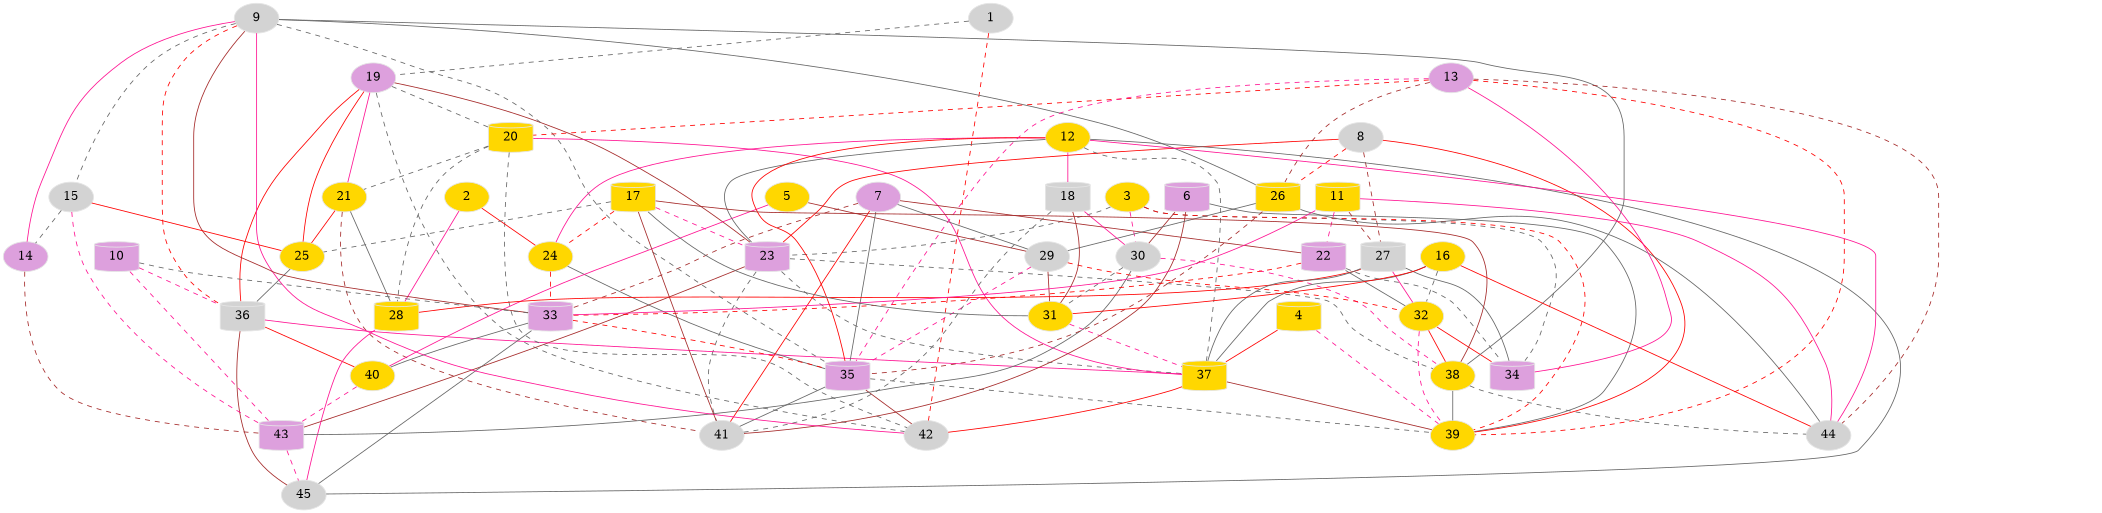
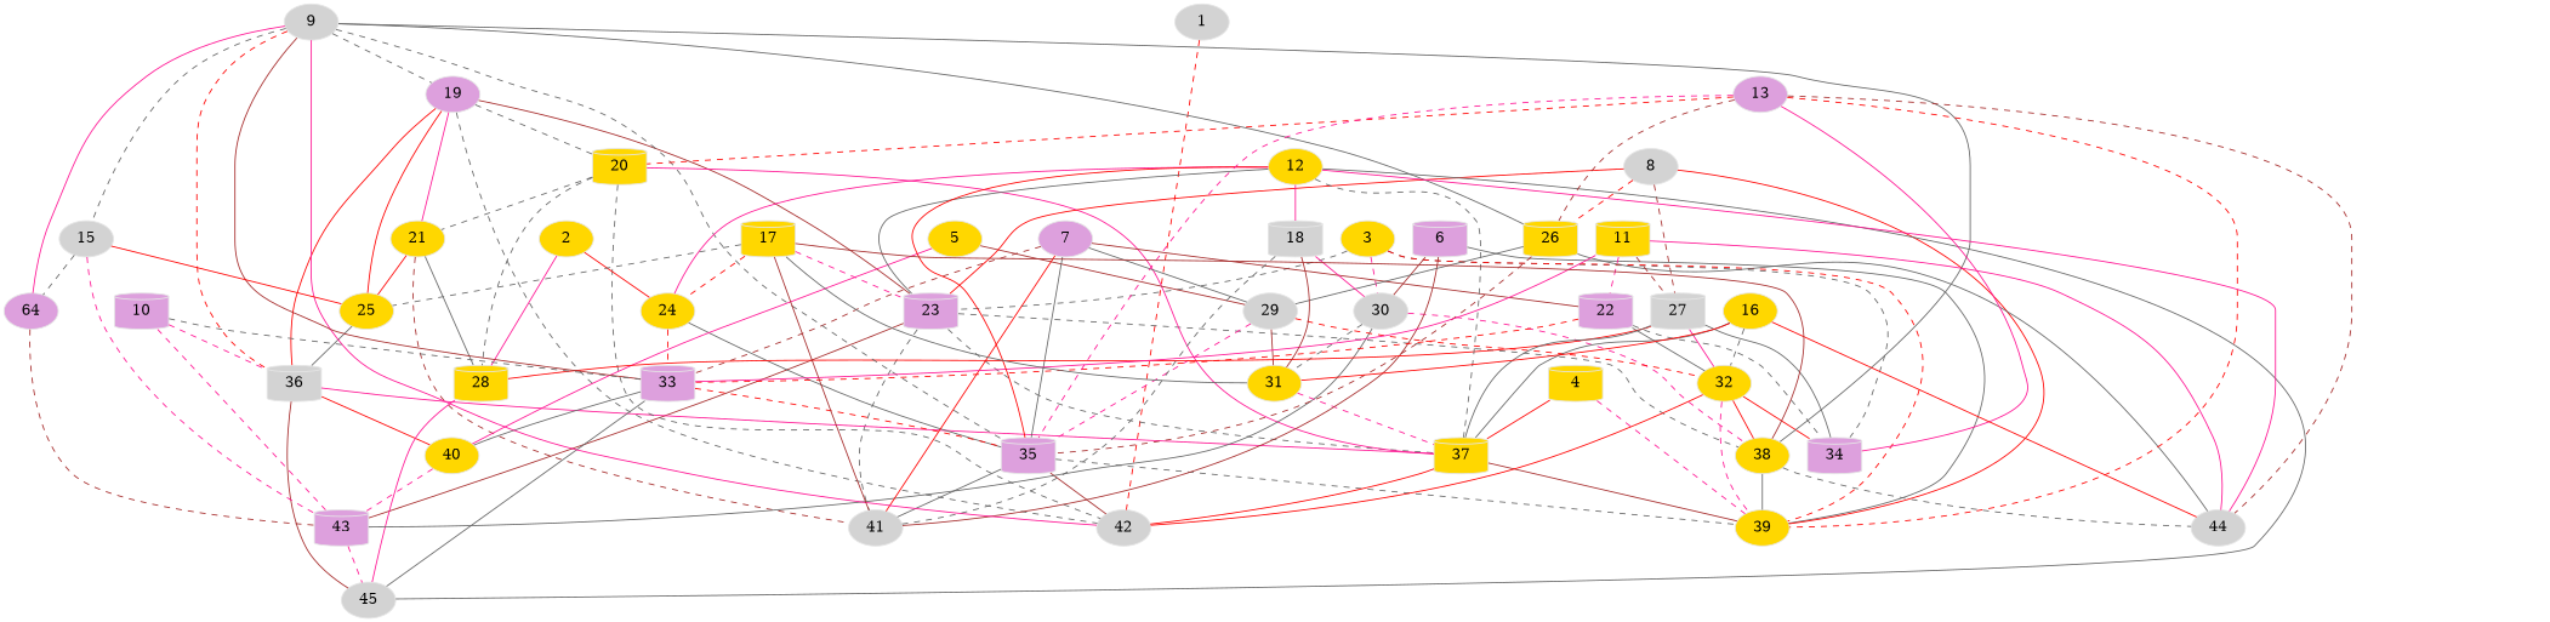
  graph {
    node [color=gray90 fillcolor=gold shape=ellipse style=filled]
    edge [color=gray40 style=solid weight=1.0]
    1 [fillcolor=lightgrey]
    19 [fillcolor=plum]
    42 [fillcolor=lightgrey]
    23 [fillcolor=plum shape=cylinder]
    36 [fillcolor=lightgrey shape=cylinder]
    20 [shape=cylinder]
    25
    21
    2
    24
    28 [shape=cylinder]
    33 [fillcolor=plum shape=cylinder]
    35 [fillcolor=plum shape=cylinder]
    45 [fillcolor=lightgrey]
    3
    30 [fillcolor=lightgrey]
    34 [fillcolor=plum shape=cylinder]
    39
    37 [shape=cylinder]
    41 [fillcolor=lightgrey]
    38
    43 [fillcolor=plum shape=cylinder]
    31
    4 [shape=cylinder]
    29 [fillcolor=lightgrey]
    5
    40
    32
    6 [fillcolor=plum shape=cylinder]
    7 [fillcolor=plum]
    22 [fillcolor=plum shape=cylinder]
    8 [fillcolor=lightgrey]
    26 [shape=cylinder]
    27 [fillcolor=lightgrey shape=cylinder]
    44 [fillcolor=lightgrey]
    9 [fillcolor=lightgrey]
-   14 [fillcolor=plum]
+   14 [fillcolor=plum label=64]
    15 [fillcolor=lightgrey]
    10 [fillcolor=plum shape=cylinder]
    11 [shape=cylinder]
    12
    18 [fillcolor=lightgrey shape=cylinder]
    13 [fillcolor=plum]
    16
    17 [shape=cylinder]
-   1 -- 19 [style=dashed]
+   9 -- 19 [style=dashed]
    1 -- 42 [color=red style=dashed weight=2.0]
    19 -- 42 [style=dashed]
    19 -- 23 [color=brown]
    19 -- 36 [color=red]
    19 -- 20 [style=dashed]
    19 -- 25 [color=red]
    19 -- 21 [color=deeppink]
    23 -- 37 [style=dashed]
    23 -- 41 [style=dashed]
    23 -- 38 [style=dashed weight=2.0]
    23 -- 43 [color=brown]
    36 -- 45 [color=brown]
    36 -- 37 [color=deeppink]
    36 -- 40 [color=red]
    20 -- 42 [style=dashed]
    20 -- 21 [style=dashed]
    20 -- 28 [style=dashed]
    20 -- 37 [color=deeppink weight=2.0]
    25 -- 36 [weight=2.0]
    21 -- 25 [color=red]
    21 -- 28
    21 -- 41 [color=brown style=dashed]
    2 -- 24 [color=red]
    2 -- 28 [color=deeppink]
    24 -- 33 [color=red style=dashed]
    24 -- 35
    28 -- 45 [color=deeppink]
    33 -- 35 [color=red style=dashed]
    33 -- 45
    33 -- 40
    35 -- 42 [color=brown]
    35 -- 39 [style=dashed]
    35 -- 41
    3 -- 23 [style=dashed]
    3 -- 30 [color=deeppink style=dashed]
    3 -- 34 [style=dashed]
    3 -- 39 [color=red style=dashed]
    30 -- 38 [color=deeppink style=dashed]
    30 -- 43
    30 -- 31 [style=dashed]
    37 -- 42 [color=red]
    37 -- 39 [color=brown weight=2.0]
    38 -- 39
    38 -- 44 [style=dashed]
    43 -- 45 [color=deeppink style=dashed weight=2.0]
    31 -- 37 [color=deeppink style=dashed]
    4 -- 39 [color=deeppink style=dashed]
    4 -- 37 [color=red]
    29 -- 35 [color=deeppink style=dashed]
    29 -- 31 [color=brown]
    29 -- 32 [color=red style=dashed]
    5 -- 29 [color=brown]
    5 -- 40 [color=deeppink]
    40 -- 43 [color=deeppink style=dashed]
+   32 -- 42 [color=red]
    32 -- 34 [color=red]
    32 -- 39 [color=deeppink style=dashed]
    32 -- 38 [color=red]
    6 -- 30 [color=brown]
    6 -- 39
    6 -- 41 [color=brown]
    7 -- 33 [color=brown style=dashed]
    7 -- 35
    7 -- 41 [color=red]
    7 -- 29
    7 -- 22 [color=brown]
    22 -- 33 [color=red style=dashed]
    22 -- 34 [style=dashed]
    22 -- 32
    8 -- 23 [color=red weight=2.0]
    8 -- 39 [color=red weight=2.0]
    8 -- 26 [color=red style=dashed]
    8 -- 27 [color=brown style=dashed]
    26 -- 35 [color=brown style=dashed]
    26 -- 29
    26 -- 44
    27 -- 28 [color=red]
    27 -- 34
    27 -- 37
    27 -- 32 [color=deeppink]
    9 -- 42 [color=deeppink]
    9 -- 36 [color=red style=dashed]
    9 -- 33 [color=brown]
    9 -- 35 [style=dashed]
    9 -- 38
    9 -- 26
    9 -- 14 [color=deeppink]
    9 -- 15 [style=dashed]
    14 -- 43 [color=brown style=dashed]
    15 -- 25 [color=red]
    15 -- 43 [color=deeppink style=dashed weight=2.0]
    15 -- 14 [style=dashed]
    10 -- 36 [color=deeppink style=dashed]
    10 -- 33 [style=dashed]
    10 -- 43 [color=deeppink style=dashed]
    11 -- 33 [color=deeppink]
    11 -- 22 [color=deeppink style=dashed]
    11 -- 27 [color=brown style=dashed]
    11 -- 44 [color=deeppink]
    12 -- 23
    12 -- 24 [color=deeppink]
    12 -- 35 [color=red]
    12 -- 45
    12 -- 37 [style=dashed]
    12 -- 44 [color=deeppink]
    12 -- 18 [color=deeppink]
    18 -- 30 [color=deeppink]
    18 -- 41 [style=dashed]
    18 -- 31 [color=brown]
    13 -- 20 [color=red style=dashed]
    13 -- 35 [color=deeppink style=dashed]
    13 -- 34 [color=deeppink]
    13 -- 39 [color=red style=dashed]
    13 -- 26 [color=brown style=dashed]
    13 -- 44 [color=brown style=dashed]
    16 -- 37
    16 -- 31 [color=red]
    16 -- 32 [style=dashed]
    16 -- 44 [color=red]
    17 -- 23 [color=deeppink style=dashed]
    17 -- 25 [style=dashed]
    17 -- 24 [color=red style=dashed]
    17 -- 41 [color=brown]
    17 -- 38 [color=brown]
    17 -- 31
  }
